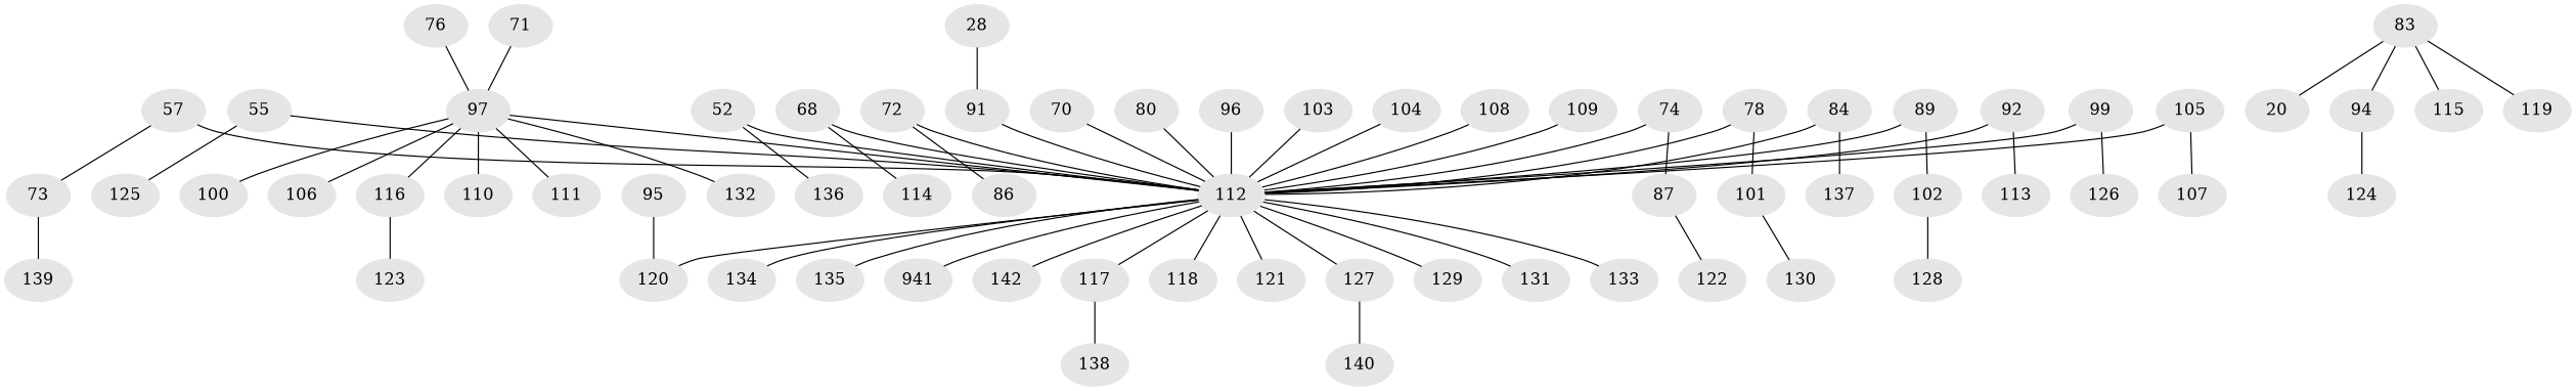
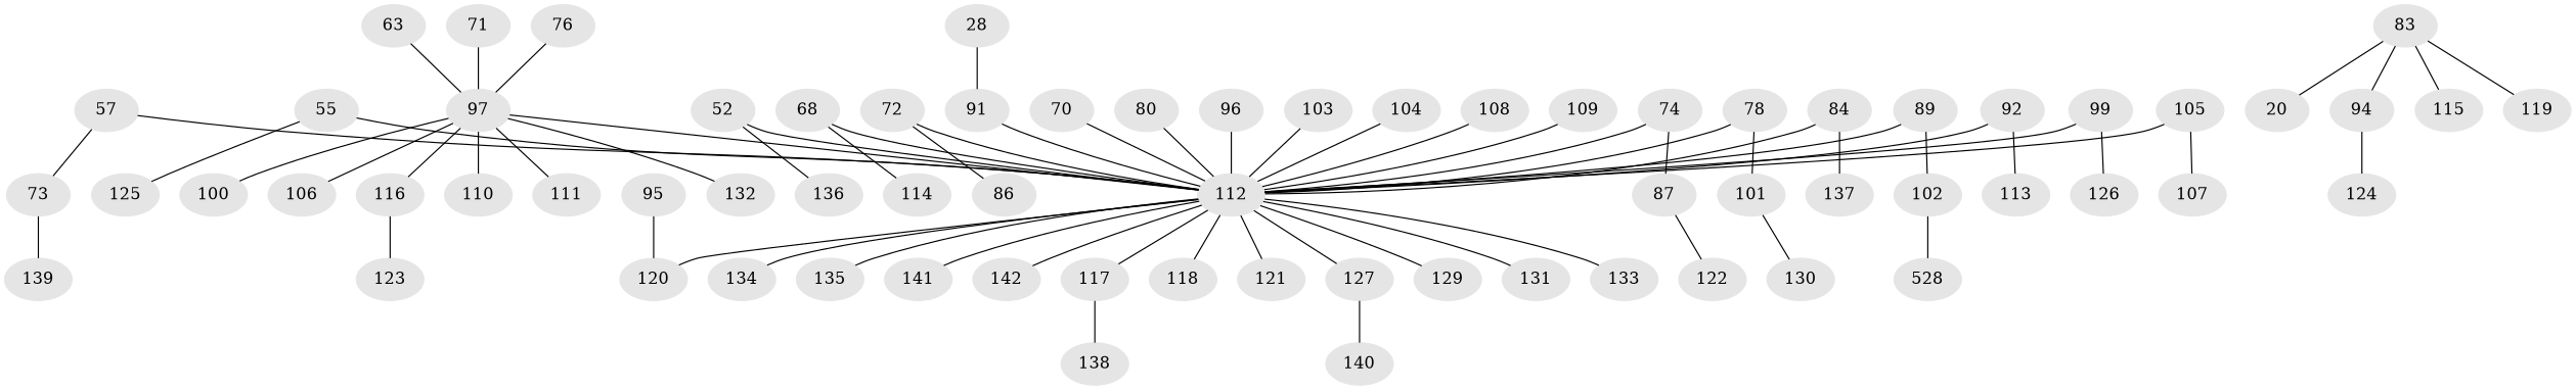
  graph {
    node [color=gray90 style=filled]
    91 [super="+19"]
    112 [super="+69+75+88+67+77+34+36+44+98+56+30+54+60+61+26+46+66"]
    28
    120 [super="+48+81"]
    117
    118
    121
    127
    129
    131
    133
    134
    135
-   141 [label=941]
+   141
    142
    55
    125
    57
    73
    139
    n21 [label=52]
    136
    97 [super="+45"]
    100
    106
    110
    111
    116
    132
+   63
    68
    114
    70
    71
    72
    86
    74
    87
    122
    76
    78
    101
    130
    80
    83 [super="+41"]
    n46 [label=20]
    94
    115
    119
    124
    84
    137
    89
    102
-   128
+   128 [label=528]
    92
    113
    95
    96
    123
    99
    126
    103
    104
    105
    107
    108
    109
    138
    140
    91 -- 112
    112 -- 120
    112 -- 117
    112 -- 118
    112 -- 121
    112 -- 127
    112 -- 129
    112 -- 131
    112 -- 133
    112 -- 134
    112 -- 135
    112 -- 141
    112 -- 142
    28 -- 91
    117 -- 138
    127 -- 140
    55 -- 112
    55 -- 125
    57 -- 112
    57 -- 73
    73 -- 139
    n21 -- 112
    n21 -- 136
    97 -- 112
    97 -- 100
    97 -- 106
    97 -- 110
    97 -- 111
    97 -- 116
    97 -- 132
    116 -- 123
+   63 -- 97
    68 -- 112
    68 -- 114
    70 -- 112
    71 -- 97
    72 -- 112
    72 -- 86
    74 -- 112
    74 -- 87
    87 -- 122
    76 -- 97
    78 -- 112
    78 -- 101
    101 -- 130
    80 -- 112
    83 -- n46
    83 -- 94
    83 -- 115
    83 -- 119
    94 -- 124
    84 -- 112
    84 -- 137
    89 -- 112
    89 -- 102
    102 -- 128
    92 -- 112
    92 -- 113
    95 -- 120
    96 -- 112
    99 -- 112
    99 -- 126
    103 -- 112
    104 -- 112
    105 -- 112
    105 -- 107
    108 -- 112
    109 -- 112
  }
